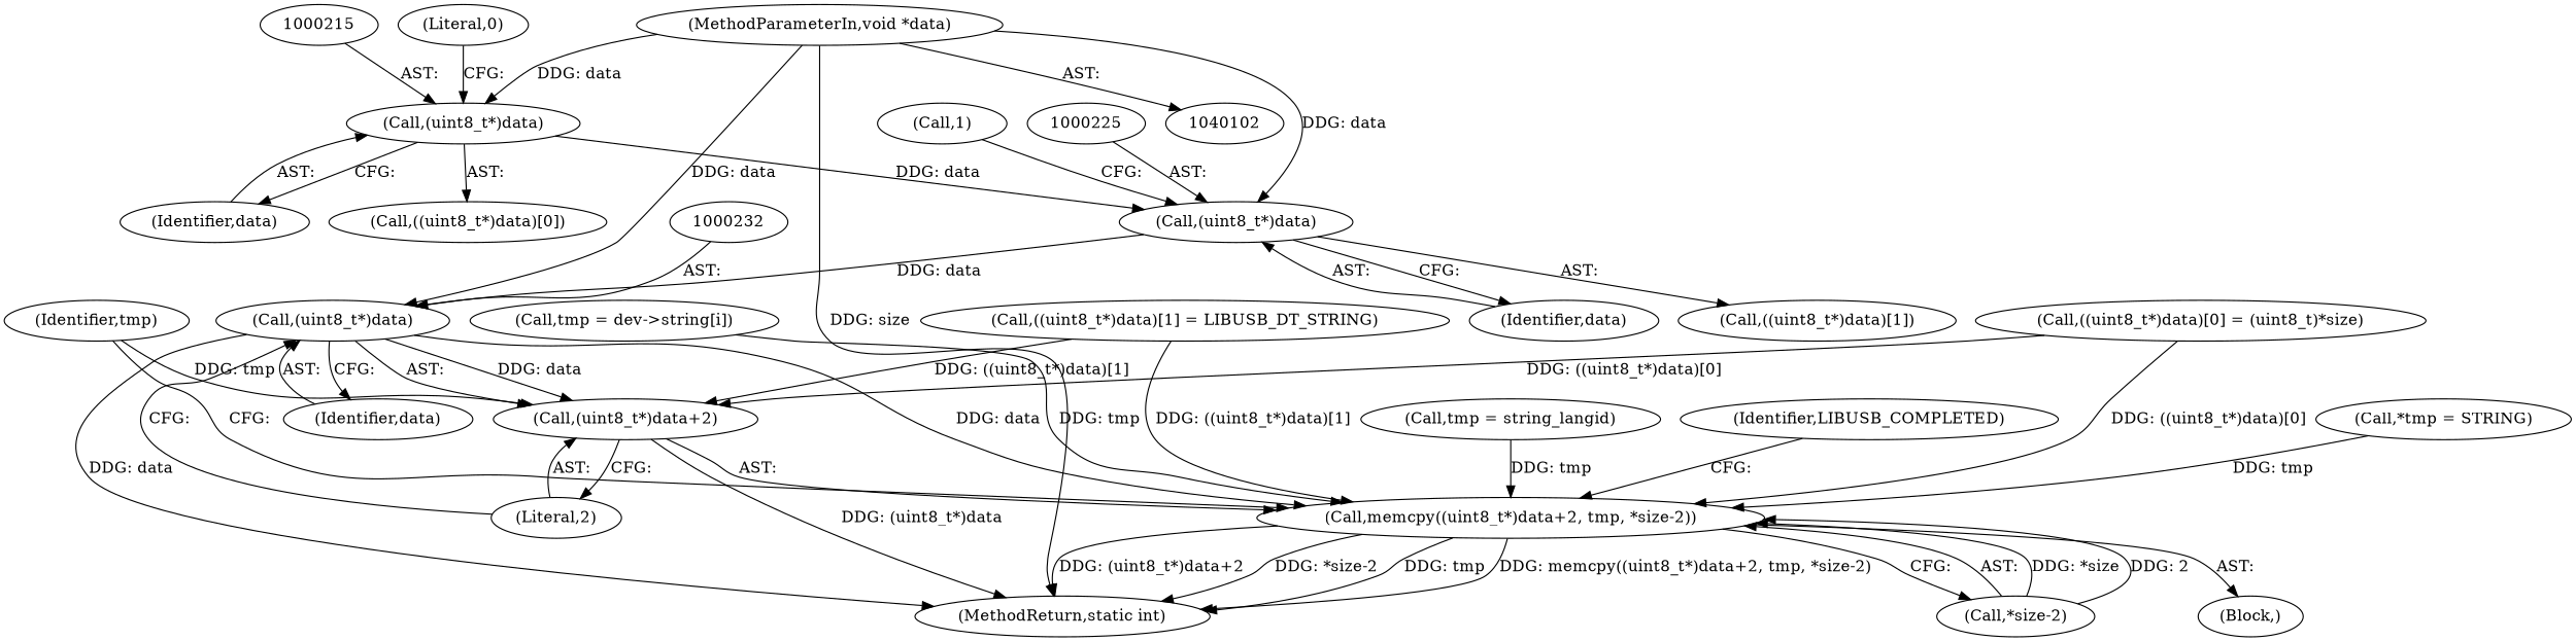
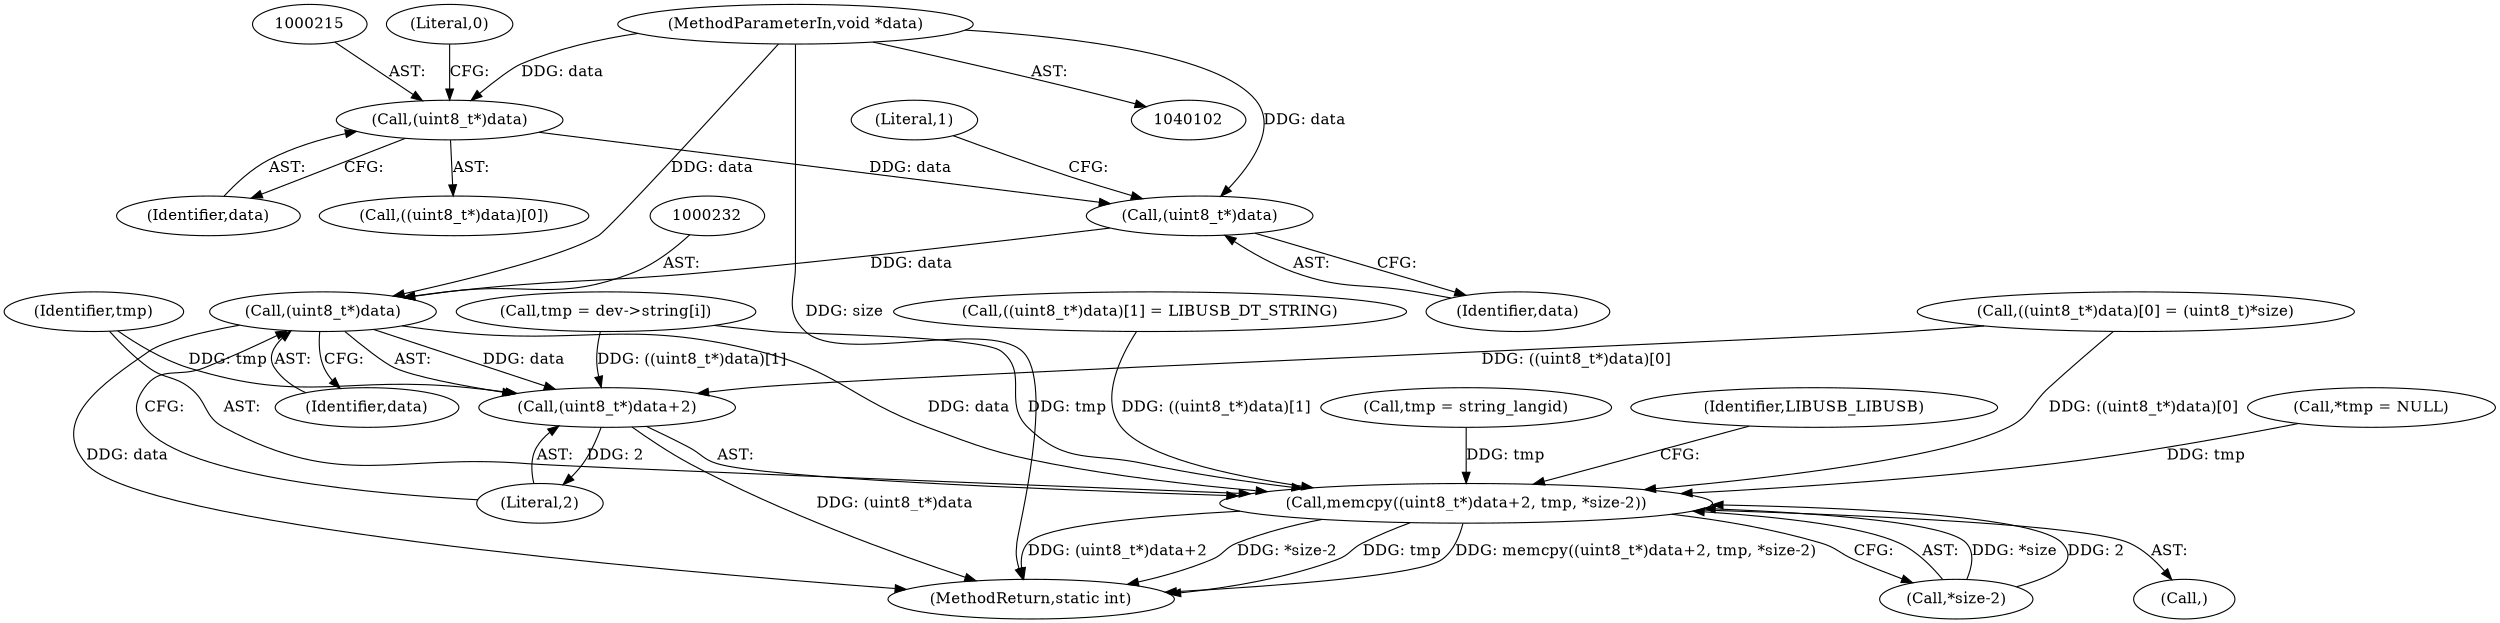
  digraph {
    n1 [label="(Call,(uint8_t*)data)"]
    n2 [label="(Call,memcpy((uint8_t*)data+2, tmp, *size-2))"]
    n3 [label="(Call,(uint8_t*)data+2)"]
    n4 [label="(MethodReturn,static int)"]
    n5 [label="(Identifier,data)"]
    n6 [label="(Call,*size-2)"]
-   n7 [label="(Block,)"]
+   n7 [label="(Call,)"]
    n8 [label="(Literal,2)"]
    n9 [label="(Call,(uint8_t*)data)"]
-   n10 [label="(Call,((uint8_t*)data)[1])"]
    n11 [label="(Identifier,data)"]
    n12 [label="(Call,(uint8_t*)data)"]
    n13 [label="(Identifier,data)"]
    n14 [label="(Call,((uint8_t*)data)[0])"]
    n15 [label="(MethodParameterIn,void *data)"]
    n16 [label=1040102]
-   n17 [label="(Call,1)"]
+   n17 [label="(Literal,1)"]
    n18 [label="(Call,tmp = string_langid)"]
    n19 [label="(Literal,0)"]
    n20 [label="(Call,((uint8_t*)data)[0] = (uint8_t)*size)"]
-   n21 [label="(Identifier,LIBUSB_COMPLETED)"]
+   n21 [label="(Identifier,LIBUSB_LIBUSB)"]
    n22 [label="(Call,((uint8_t*)data)[1] = LIBUSB_DT_STRING)"]
-   n23 [label="(Call,*tmp = STRING)"]
+   n23 [label="(Call,*tmp = NULL)"]
    n24 [label="(Identifier,tmp)"]
    n25 [label="(Call,tmp = dev->string[i])"]
    1000232
-   1000225
    1000215
    n1 -> n2 [label="DDG: data"]
    n1 -> n3 [label="AST: "]
    n1 -> n3 [label="DDG: data"]
    n1 -> n4 [label="DDG: data"]
    n1 -> n5 [label="CFG: "]
    n2 -> n4 [label="DDG: *size-2"]
    n2 -> n4 [label="DDG: tmp"]
    n2 -> n4 [label="DDG: memcpy((uint8_t*)data+2, tmp, *size-2)"]
    n2 -> n4 [label="DDG: (uint8_t*)data+2"]
    n2 -> n6 [label="CFG: "]
    n2 -> n7 [label="AST: "]
    n3 -> n2 [label="AST: "]
    n3 -> n4 [label="DDG: (uint8_t*)data"]
-   n3 -> n8 [label="CFG: "]
+   n3 -> n8 [label="DDG: 2"]
    n5 -> n1 [label="AST: "]
    n6 -> n2 [label="AST: "]
    n6 -> n2 [label="DDG: *size"]
    n6 -> n2 [label="DDG: 2"]
    n8 -> n1 [label="CFG: "]
    n8 -> n3 [label="AST: "]
    n9 -> n1 [label="DDG: data"]
-   n9 -> n10 [label="AST: "]
    n9 -> n11 [label="CFG: "]
    n11 -> n9 [label="AST: "]
    n12 -> n9 [label="DDG: data"]
    n12 -> n13 [label="CFG: "]
    n12 -> n14 [label="AST: "]
    n13 -> n12 [label="AST: "]
    n15 -> n1 [label="DDG: data"]
    n15 -> n4 [label="DDG: size"]
    n15 -> n9 [label="DDG: data"]
    n15 -> n12 [label="DDG: data"]
    n15 -> n16 [label="AST: "]
    n17 -> n9 [label="CFG: "]
    n18 -> n2 [label="DDG: tmp"]
    n19 -> n12 [label="CFG: "]
    n20 -> n2 [label="DDG: ((uint8_t*)data)[0]"]
    n20 -> n3 [label="DDG: ((uint8_t*)data)[0]"]
    n21 -> n2 [label="CFG: "]
    n22 -> n2 [label="DDG: ((uint8_t*)data)[1]"]
-   n22 -> n3 [label="DDG: ((uint8_t*)data)[1]"]
+   n25 -> n3 [label="DDG: ((uint8_t*)data)[1]"]
    n23 -> n2 [label="DDG: tmp"]
-   n24 -> n2 [label="CFG: "]
+   n24 -> n2 [label="AST: "]
    n24 -> n3 [label="DDG: tmp"]
    n25 -> n2 [label="DDG: tmp"]
    1000232 -> n1 [label="AST: "]
-   1000225 -> n9 [label="AST: "]
    1000215 -> n12 [label="AST: "]
  }
